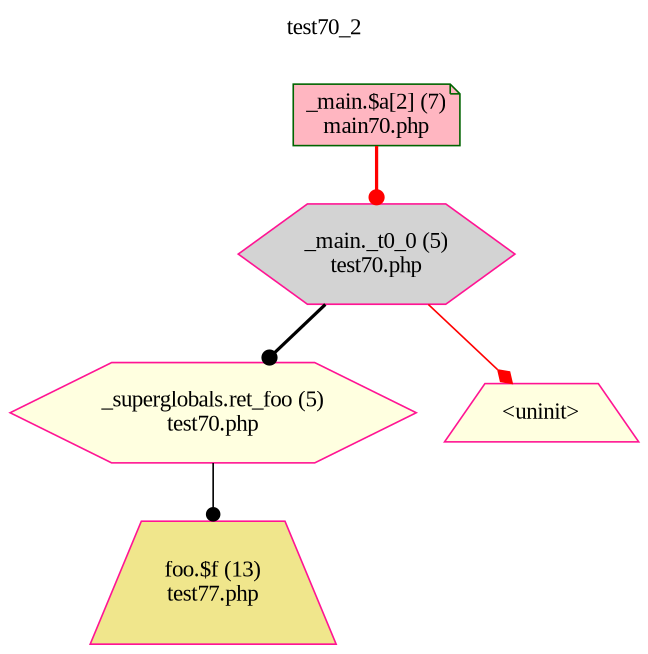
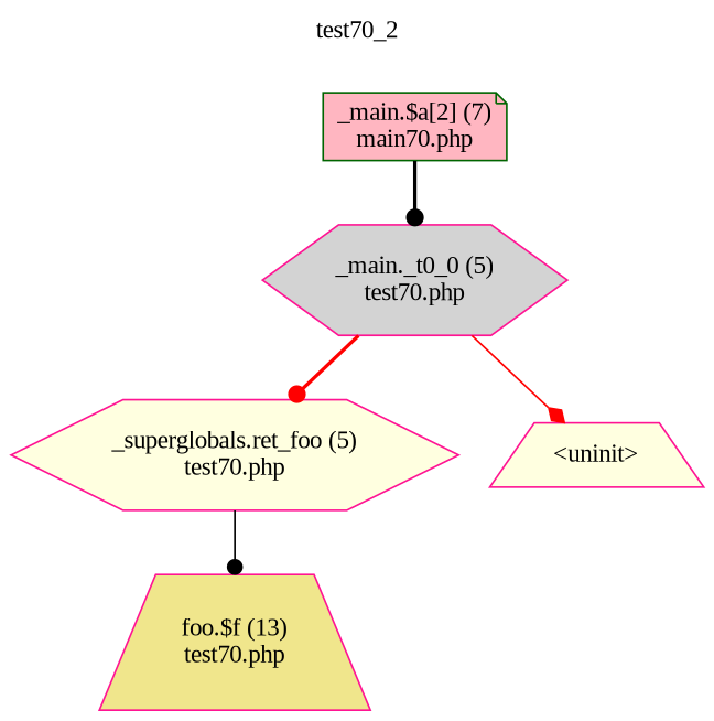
  digraph {
    fontname="Liberation Serif"
    label=test70_2
    labelloc=t
    node [color=deeppink fillcolor=lightyellow fontname="Liberation Serif" shape=hexagon style=filled]
    edge [arrowhead=dot color=red fontname="Liberation Serif" style=bold]
    n1 [color=darkgreen fillcolor=lightpink label="_main.$a[2] (7)\nmain70.php" shape=note]
    n2 [fillcolor=lightgrey label="_main._t0_0 (5)\ntest70.php"]
    n3 [label="_superglobals.ret_foo (5)\ntest70.php"]
    n4 [label="<uninit>" shape=trapezium]
-   n5 [fillcolor=khaki label="foo.$f (13)\ntest77.php" shape=trapezium]
-   n1 -> n2
-   n2 -> n3 [color=black]
+   n5 [fillcolor=khaki label="foo.$f (13)\ntest70.php" shape=trapezium]
+   n1 -> n2 [color=black]
+   n2 -> n3
    n2 -> n4 [arrowhead=diamond style=solid]
    n3 -> n5 [color=black style=solid]
  }
